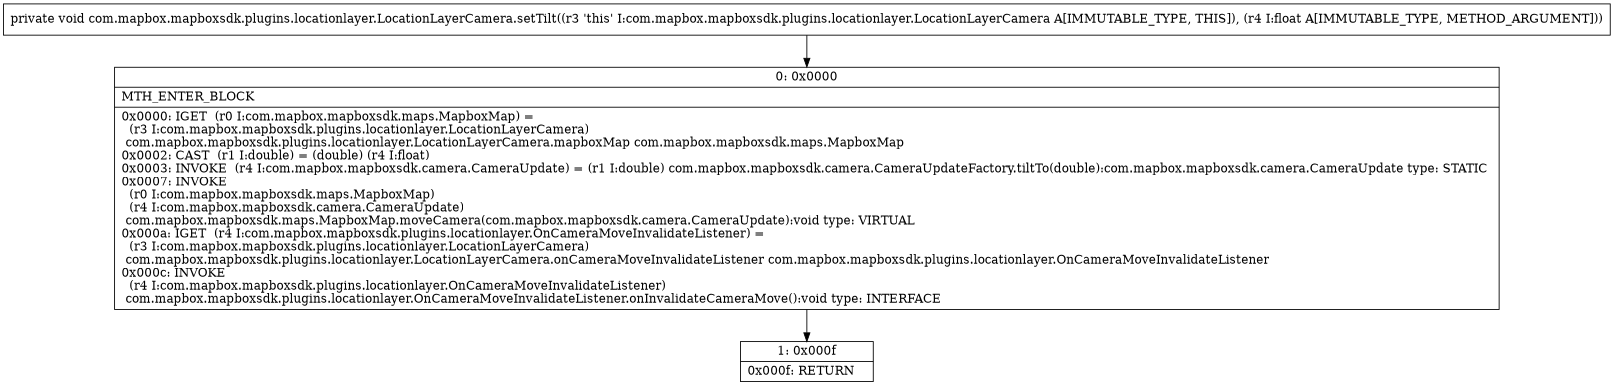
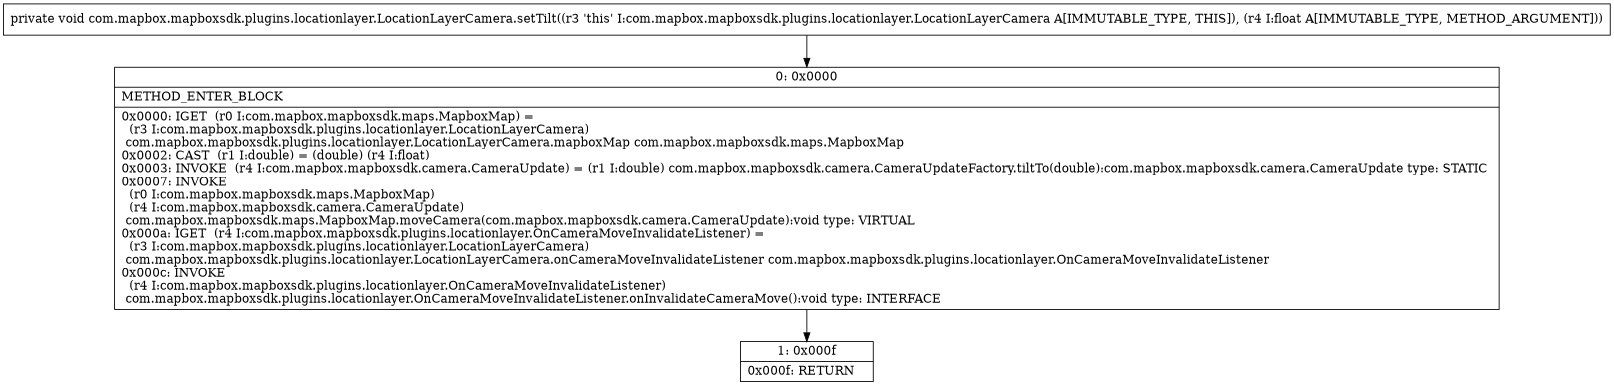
  digraph {
    node [shape=record]
-   n1 [label="{0\:\ 0x0000|MTH_ENTER_BLOCK\l|0x0000: IGET  (r0 I:com.mapbox.mapboxsdk.maps.MapboxMap) = \l  (r3 I:com.mapbox.mapboxsdk.plugins.locationlayer.LocationLayerCamera)\l com.mapbox.mapboxsdk.plugins.locationlayer.LocationLayerCamera.mapboxMap com.mapbox.mapboxsdk.maps.MapboxMap \l0x0002: CAST  (r1 I:double) = (double) (r4 I:float) \l0x0003: INVOKE  (r4 I:com.mapbox.mapboxsdk.camera.CameraUpdate) = (r1 I:double) com.mapbox.mapboxsdk.camera.CameraUpdateFactory.tiltTo(double):com.mapbox.mapboxsdk.camera.CameraUpdate type: STATIC \l0x0007: INVOKE  \l  (r0 I:com.mapbox.mapboxsdk.maps.MapboxMap)\l  (r4 I:com.mapbox.mapboxsdk.camera.CameraUpdate)\l com.mapbox.mapboxsdk.maps.MapboxMap.moveCamera(com.mapbox.mapboxsdk.camera.CameraUpdate):void type: VIRTUAL \l0x000a: IGET  (r4 I:com.mapbox.mapboxsdk.plugins.locationlayer.OnCameraMoveInvalidateListener) = \l  (r3 I:com.mapbox.mapboxsdk.plugins.locationlayer.LocationLayerCamera)\l com.mapbox.mapboxsdk.plugins.locationlayer.LocationLayerCamera.onCameraMoveInvalidateListener com.mapbox.mapboxsdk.plugins.locationlayer.OnCameraMoveInvalidateListener \l0x000c: INVOKE  \l  (r4 I:com.mapbox.mapboxsdk.plugins.locationlayer.OnCameraMoveInvalidateListener)\l com.mapbox.mapboxsdk.plugins.locationlayer.OnCameraMoveInvalidateListener.onInvalidateCameraMove():void type: INTERFACE \l}"]
+   n1 [label="{0\:\ 0x0000|METHOD_ENTER_BLOCK\l|0x0000: IGET  (r0 I:com.mapbox.mapboxsdk.maps.MapboxMap) = \l  (r3 I:com.mapbox.mapboxsdk.plugins.locationlayer.LocationLayerCamera)\l com.mapbox.mapboxsdk.plugins.locationlayer.LocationLayerCamera.mapboxMap com.mapbox.mapboxsdk.maps.MapboxMap \l0x0002: CAST  (r1 I:double) = (double) (r4 I:float) \l0x0003: INVOKE  (r4 I:com.mapbox.mapboxsdk.camera.CameraUpdate) = (r1 I:double) com.mapbox.mapboxsdk.camera.CameraUpdateFactory.tiltTo(double):com.mapbox.mapboxsdk.camera.CameraUpdate type: STATIC \l0x0007: INVOKE  \l  (r0 I:com.mapbox.mapboxsdk.maps.MapboxMap)\l  (r4 I:com.mapbox.mapboxsdk.camera.CameraUpdate)\l com.mapbox.mapboxsdk.maps.MapboxMap.moveCamera(com.mapbox.mapboxsdk.camera.CameraUpdate):void type: VIRTUAL \l0x000a: IGET  (r4 I:com.mapbox.mapboxsdk.plugins.locationlayer.OnCameraMoveInvalidateListener) = \l  (r3 I:com.mapbox.mapboxsdk.plugins.locationlayer.LocationLayerCamera)\l com.mapbox.mapboxsdk.plugins.locationlayer.LocationLayerCamera.onCameraMoveInvalidateListener com.mapbox.mapboxsdk.plugins.locationlayer.OnCameraMoveInvalidateListener \l0x000c: INVOKE  \l  (r4 I:com.mapbox.mapboxsdk.plugins.locationlayer.OnCameraMoveInvalidateListener)\l com.mapbox.mapboxsdk.plugins.locationlayer.OnCameraMoveInvalidateListener.onInvalidateCameraMove():void type: INTERFACE \l}"]
    n2 [label="{1\:\ 0x000f|0x000f: RETURN   \l}"]
    n3 [label="{private void com.mapbox.mapboxsdk.plugins.locationlayer.LocationLayerCamera.setTilt((r3 'this' I:com.mapbox.mapboxsdk.plugins.locationlayer.LocationLayerCamera A[IMMUTABLE_TYPE, THIS]), (r4 I:float A[IMMUTABLE_TYPE, METHOD_ARGUMENT])) }"]
    n1 -> n2
    n3 -> n1
  }
